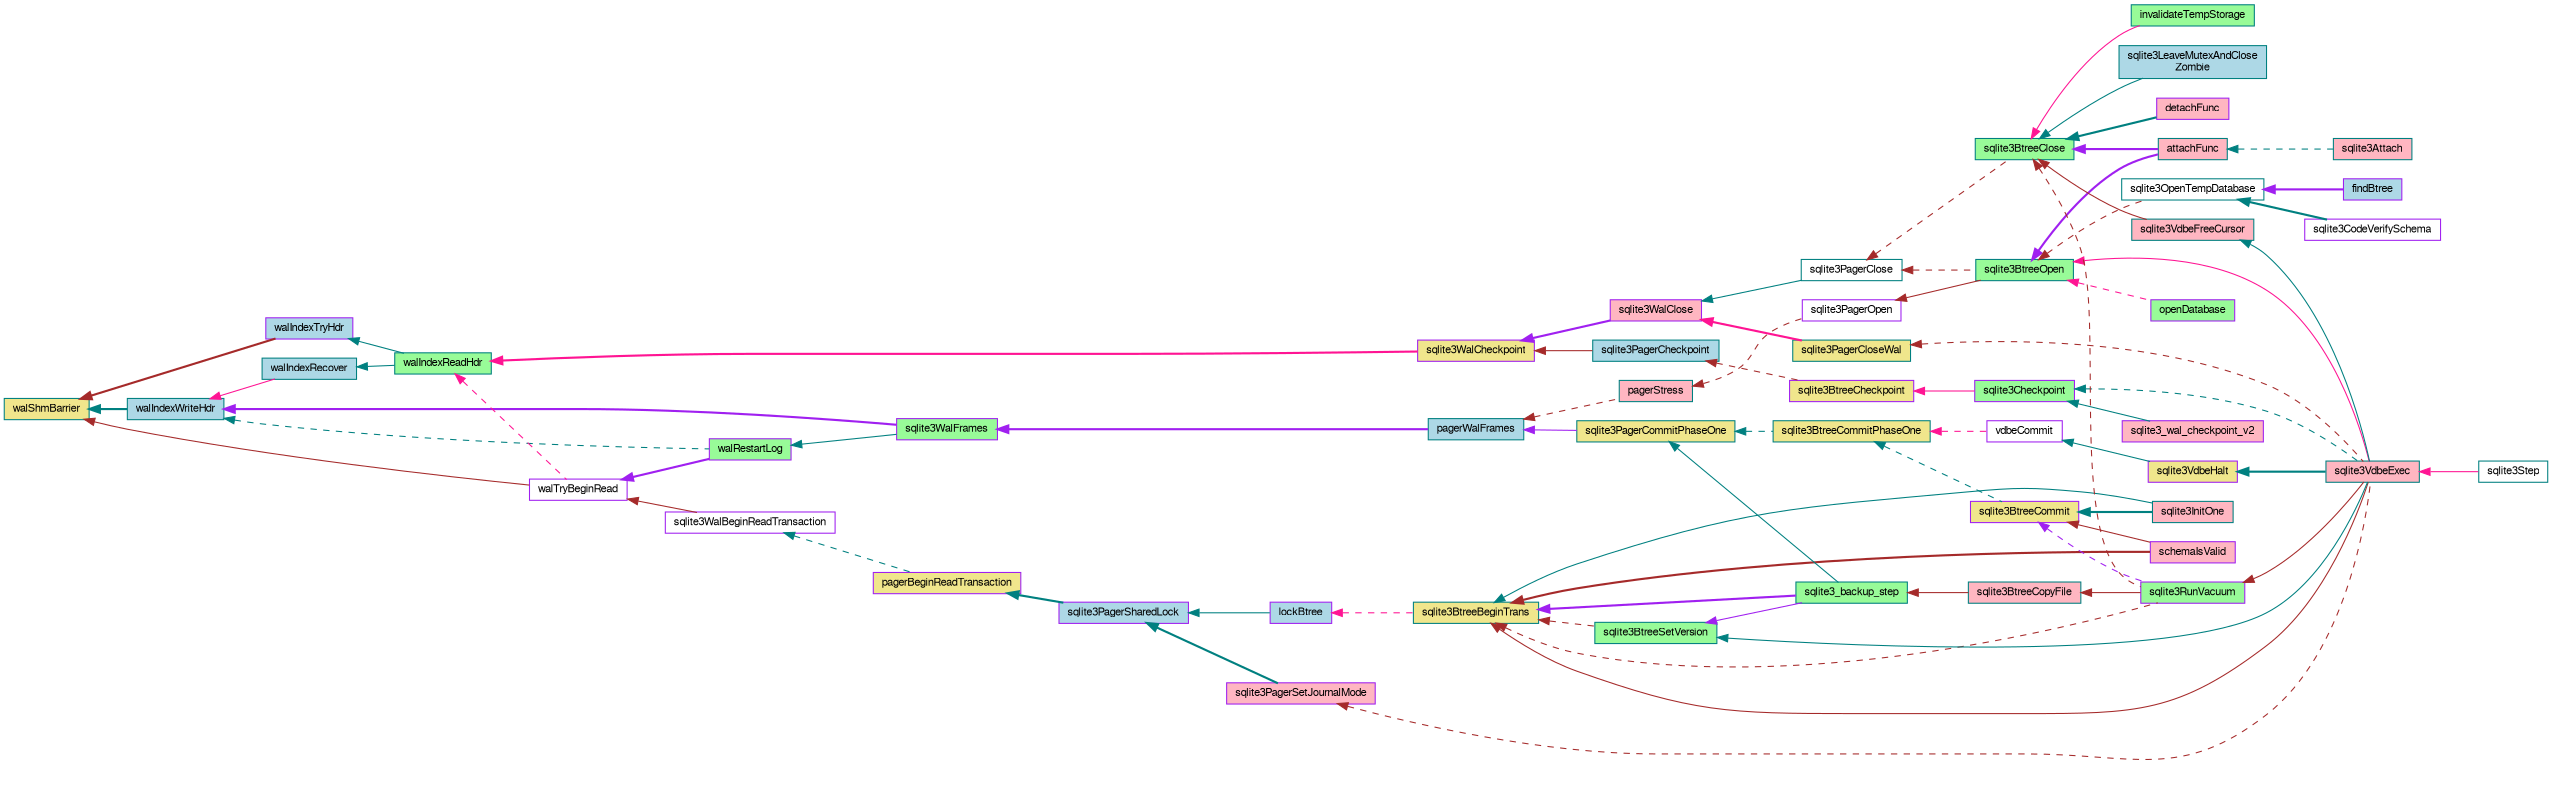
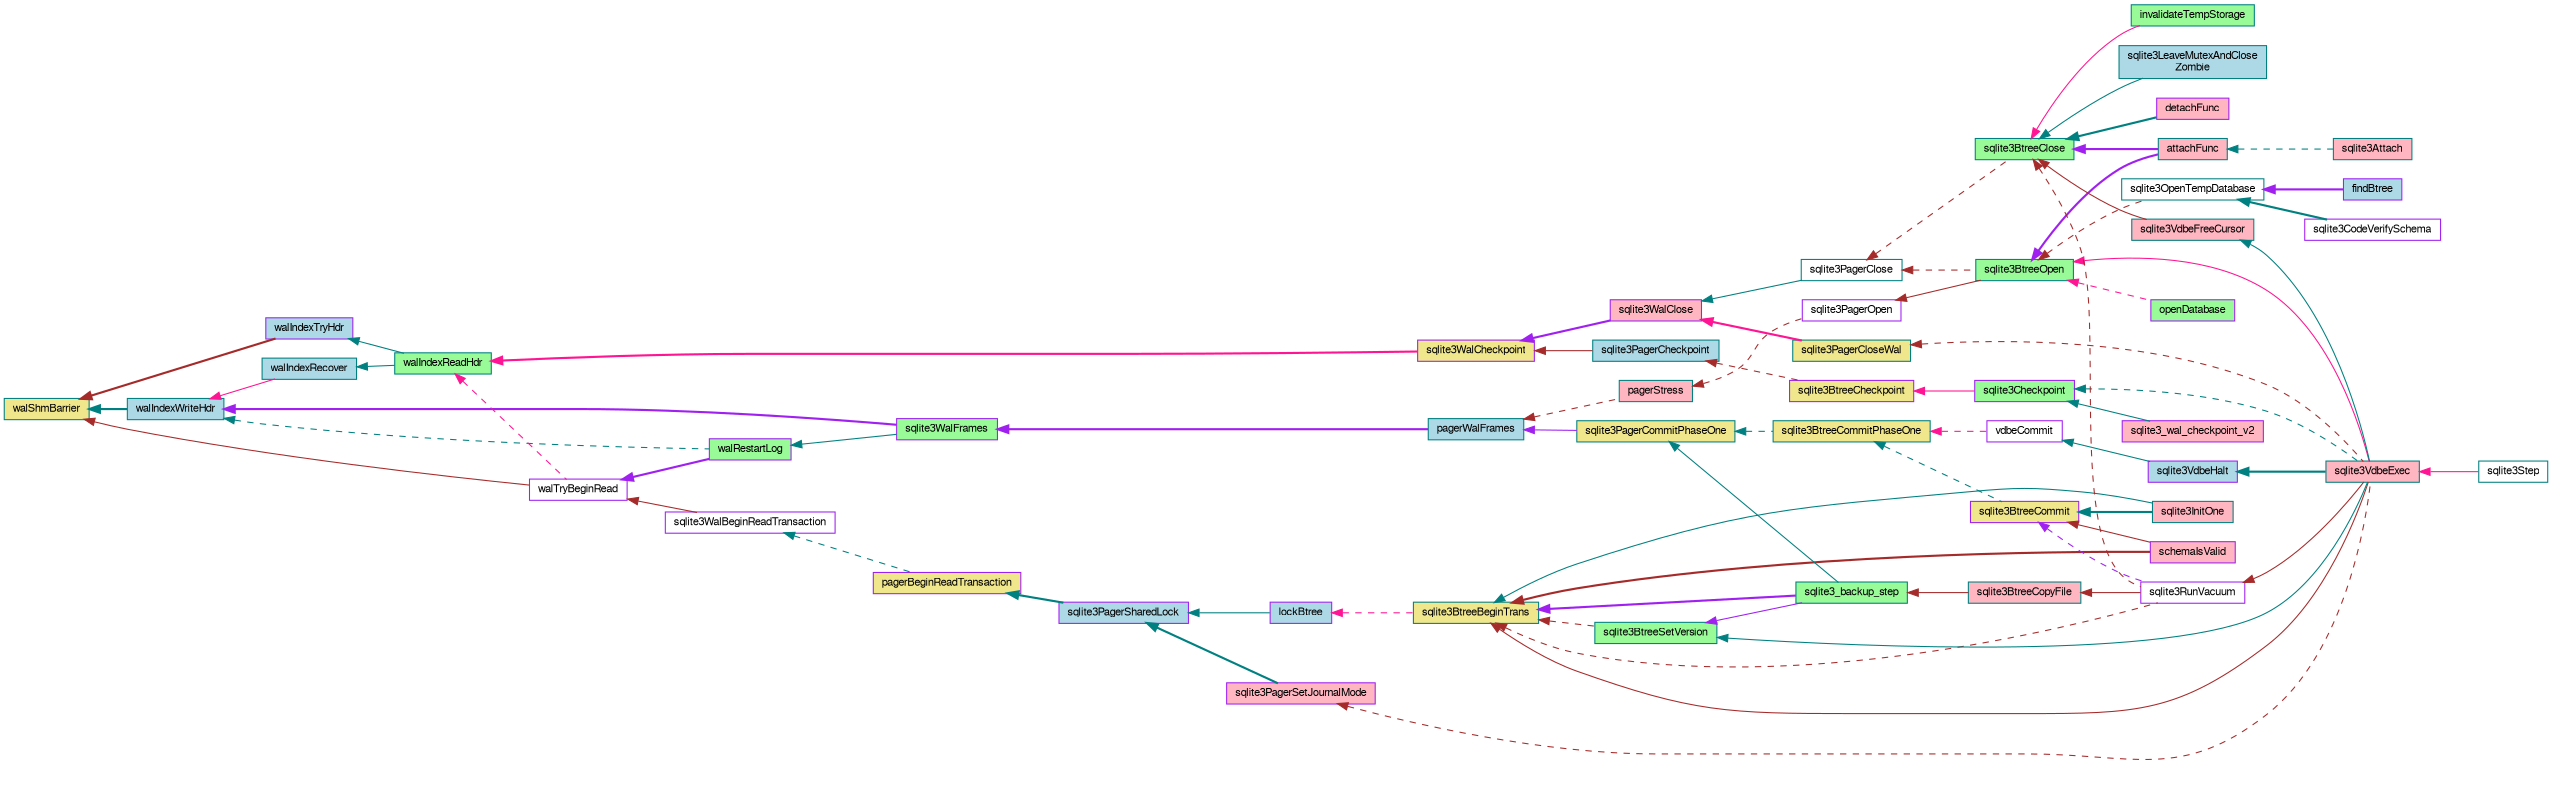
  digraph {
    rankdir=LR
    node [color=teal fillcolor=lightpink fontname=FreeSans fontsize=10 shape=record style=filled]
    edge [color=teal dir=back fontname=FreeSans fontsize=10 labelfontname=FreeSans labelfontsize=10 style=solid]
    n1 [fillcolor=khaki fontcolor=black height=0.2 label=walShmBarrier width=0.4]
    n2 [fillcolor=lightblue height=0.2 label=walIndexWriteHdr width=0.4]
    n3 [color=purple fillcolor=white height=0.2 label=walTryBeginRead width=0.4]
    n4 [color=purple fillcolor=lightblue height=0.2 label=walIndexTryHdr width=0.4]
    n5 [fillcolor=lightblue height=0.2 label=walIndexRecover width=0.4]
    n6 [color=purple fillcolor=palegreen height=0.2 label=walRestartLog width=0.4]
    n7 [color=purple fillcolor=palegreen height=0.2 label=sqlite3WalFrames width=0.4]
    n8 [color=purple fillcolor=white height=0.2 label=sqlite3WalBeginReadTransaction width=0.4]
    n9 [fillcolor=palegreen height=0.2 label=walIndexReadHdr width=0.4]
    n10 [fillcolor=lightblue height=0.2 label=pagerWalFrames width=0.4]
    n11 [color=purple fillcolor=khaki height=0.2 label=sqlite3WalCheckpoint width=0.4]
    n12 [fillcolor=lightblue height=0.2 label=sqlite3PagerCheckpoint width=0.4]
    n13 [color=purple height=0.2 label=sqlite3WalClose width=0.4]
    n14 [color=purple fillcolor=khaki height=0.2 label=pagerBeginReadTransaction width=0.4]
    n15 [color=purple fillcolor=lightblue height=0.2 label=sqlite3PagerSharedLock width=0.4]
    n16 [color=purple height=0.2 label=sqlite3PagerSetJournalMode width=0.4]
    n17 [color=purple fillcolor=lightblue height=0.2 label=lockBtree width=0.4]
    n18 [height=0.2 label=sqlite3VdbeExec width=0.4]
    n19 [fillcolor=khaki height=0.2 label=sqlite3BtreeBeginTrans width=0.4]
    n20 [fillcolor=white height=0.2 label=sqlite3Step width=0.4]
    n21 [fillcolor=palegreen height=0.2 label=sqlite3BtreeSetVersion width=0.4]
    n22 [fillcolor=palegreen height=0.2 label=sqlite3_backup_step width=0.4]
-   n23 [color=purple fillcolor=palegreen height=0.2 label=sqlite3RunVacuum width=0.4]
+   n23 [color=purple fillcolor=white height=0.2 label=sqlite3RunVacuum width=0.4]
    n24 [height=0.2 label=sqlite3InitOne width=0.4]
    n25 [color=purple height=0.2 label=schemaIsValid width=0.4]
    n26 [height=0.2 label=sqlite3BtreeCopyFile width=0.4]
    n27 [height=0.2 label=pagerStress width=0.4]
    n28 [fillcolor=khaki height=0.2 label=sqlite3PagerCommitPhaseOne width=0.4]
    n29 [color=purple fillcolor=white height=0.2 label=sqlite3PagerOpen width=0.4]
    n30 [fillcolor=khaki height=0.2 label=sqlite3BtreeCommitPhaseOne width=0.4]
    n31 [fillcolor=palegreen height=0.2 label=sqlite3BtreeOpen width=0.4]
    n32 [height=0.2 label=attachFunc width=0.4]
    n33 [fillcolor=white height=0.2 label=sqlite3OpenTempDatabase width=0.4]
    n34 [color=purple fillcolor=palegreen height=0.2 label=openDatabase width=0.4]
    n35 [height=0.2 label=sqlite3Attach width=0.4]
    n36 [color=purple fillcolor=lightblue height=0.2 label=findBtree width=0.4]
    n37 [color=purple fillcolor=white height=0.2 label=sqlite3CodeVerifySchema width=0.4]
    n38 [color=purple fillcolor=khaki height=0.2 label=sqlite3BtreeCommit width=0.4]
    n39 [color=purple fillcolor=white height=0.2 label=vdbeCommit width=0.4]
-   n40 [color=purple fillcolor=khaki height=0.2 label=sqlite3VdbeHalt width=0.4]
+   n40 [color=purple fillcolor=lightblue height=0.2 label=sqlite3VdbeHalt width=0.4]
    n41 [color=purple fillcolor=khaki height=0.2 label=sqlite3BtreeCheckpoint width=0.4]
    n42 [fillcolor=white height=0.2 label=sqlite3PagerClose width=0.4]
    n43 [fillcolor=khaki height=0.2 label=sqlite3PagerCloseWal width=0.4]
    n44 [color=purple fillcolor=palegreen height=0.2 label=sqlite3Checkpoint width=0.4]
    n45 [color=purple height=0.2 label=sqlite3_wal_checkpoint_v2 width=0.4]
    n46 [fillcolor=palegreen height=0.2 label=sqlite3BtreeClose width=0.4]
    n47 [height=0.2 label=sqlite3VdbeFreeCursor width=0.4]
    n48 [color=purple height=0.2 label=detachFunc width=0.4]
    n49 [fillcolor=palegreen height=0.2 label=invalidateTempStorage width=0.4]
    n50 [fillcolor=lightblue height=0.2 label="sqlite3LeaveMutexAndClose\lZombie" width=0.4]
    n1 -> n2 [style=bold]
    n1 -> n3 [color=brown]
    n1 -> n4 [color=brown style=bold]
    n2 -> n5 [color=deeppink]
    n2 -> n6 [style=dashed]
    n2 -> n7 [color=purple style=bold]
    n3 -> n6 [color=purple style=bold]
    n3 -> n8 [color=brown]
    n4 -> n9
    n5 -> n9
    n6 -> n7
    n7 -> n10 [color=purple style=bold]
    n8 -> n14 [style=dashed]
    n9 -> n3 [color=deeppink style=dashed]
    n9 -> n11 [color=deeppink style=bold]
    n10 -> n27 [color=brown style=dashed]
    n10 -> n28 [color=purple]
    n11 -> n12 [color=brown]
    n11 -> n13 [color=purple style=bold]
    n12 -> n41 [color=brown style=dashed]
    n13 -> n42
    n13 -> n43 [color=deeppink style=bold]
    n14 -> n15 [style=bold]
    n15 -> n16 [style=bold]
    n15 -> n17
    n16 -> n18 [color=brown style=dashed]
    n17 -> n19 [color=deeppink style=dashed]
    n18 -> n20 [color=deeppink]
    n19 -> n18 [color=brown]
    n19 -> n21 [color=brown style=dashed]
    n19 -> n22 [color=purple style=bold]
    n19 -> n23 [color=brown style=dashed]
    n19 -> n24
    n19 -> n25 [color=brown style=bold]
    n21 -> n18
    n21 -> n22 [color=purple]
    n22 -> n26 [color=brown]
    n23 -> n18 [color=brown]
    n26 -> n23 [color=brown]
    n27 -> n29 [color=brown style=dashed]
    n28 -> n22
    n28 -> n30 [style=dashed]
    n29 -> n31 [color=brown]
    n30 -> n38 [style=dashed]
    n30 -> n39 [color=deeppink style=dashed]
    n31 -> n18 [color=deeppink]
    n31 -> n32 [color=purple style=bold]
    n31 -> n33 [color=brown style=dashed]
    n31 -> n34 [color=deeppink style=dashed]
    n32 -> n35 [style=dashed]
    n33 -> n36 [color=purple style=bold]
    n33 -> n37 [style=bold]
    n38 -> n23 [color=purple style=dashed]
    n38 -> n24 [style=bold]
    n38 -> n25 [color=brown]
    n39 -> n40
    n40 -> n18 [style=bold]
    n41 -> n44 [color=deeppink]
    n42 -> n31 [color=brown style=dashed]
    n42 -> n46 [color=brown style=dashed]
    n43 -> n18 [color=brown style=dashed]
    n44 -> n18 [style=dashed]
    n44 -> n45
    n46 -> n23 [color=brown style=dashed]
    n46 -> n32 [color=purple style=bold]
    n46 -> n47 [color=brown]
    n46 -> n48 [style=bold]
    n46 -> n49 [color=deeppink]
    n46 -> n50
    n47 -> n18
  }
